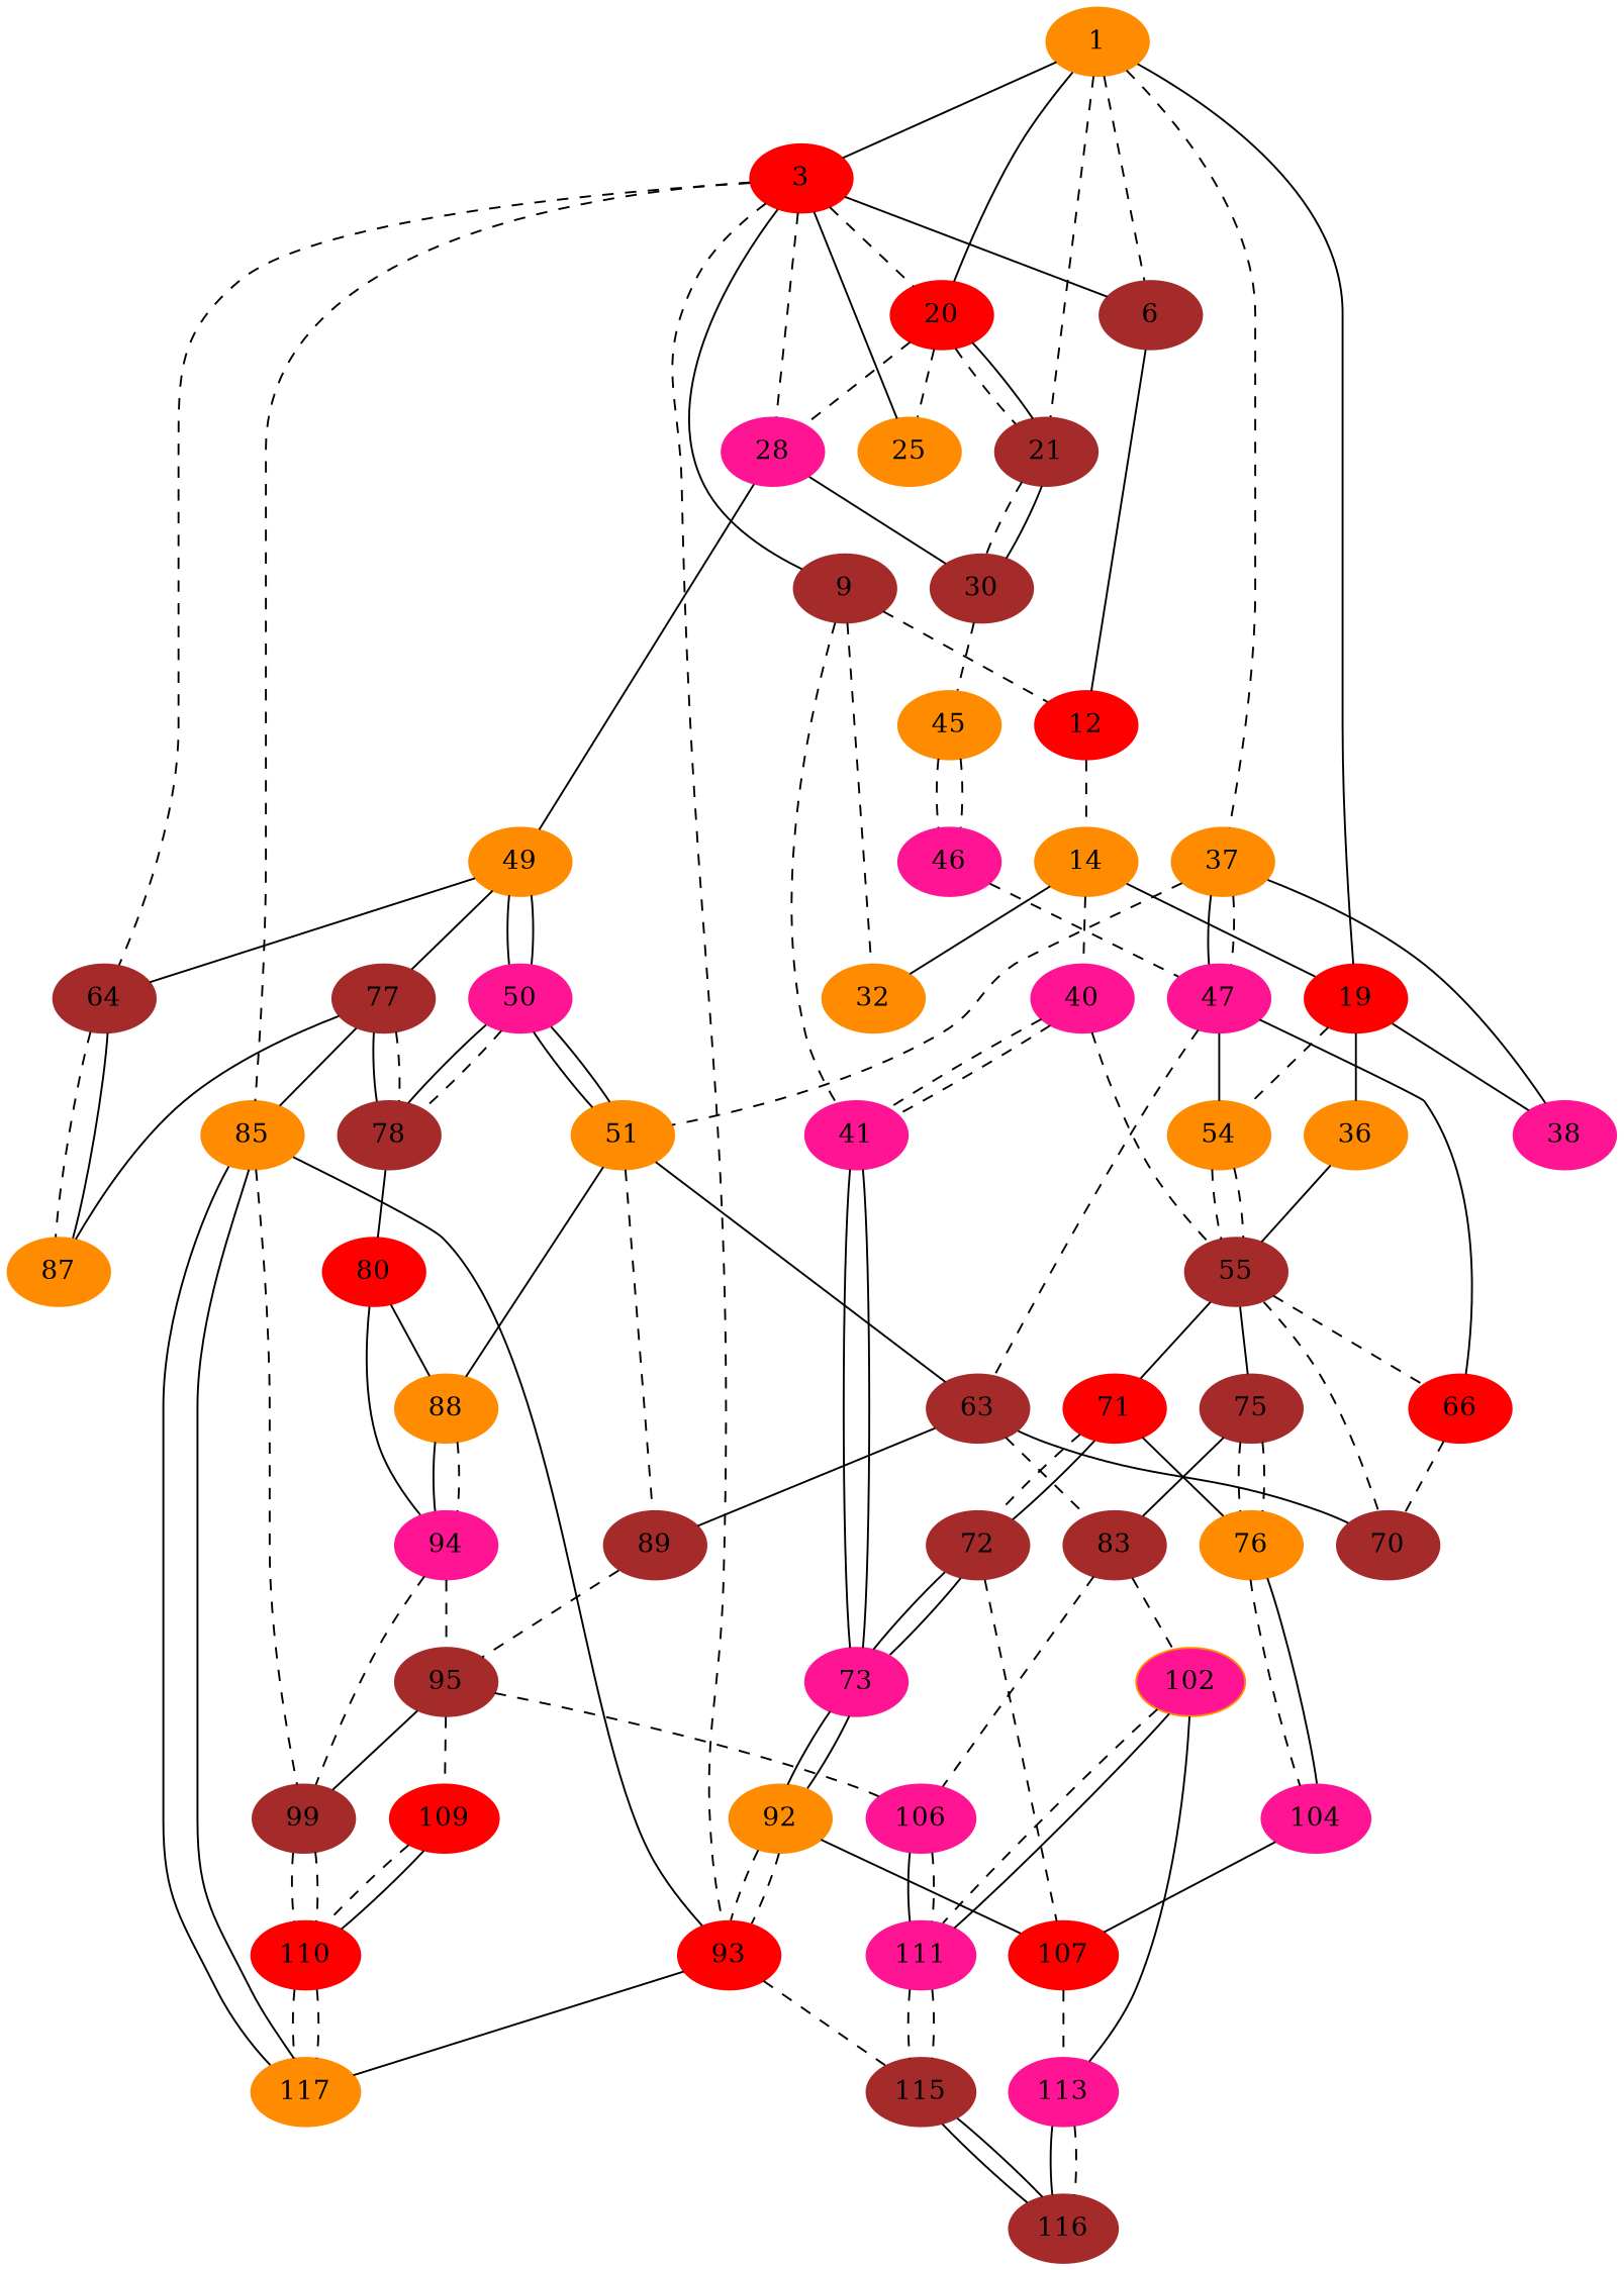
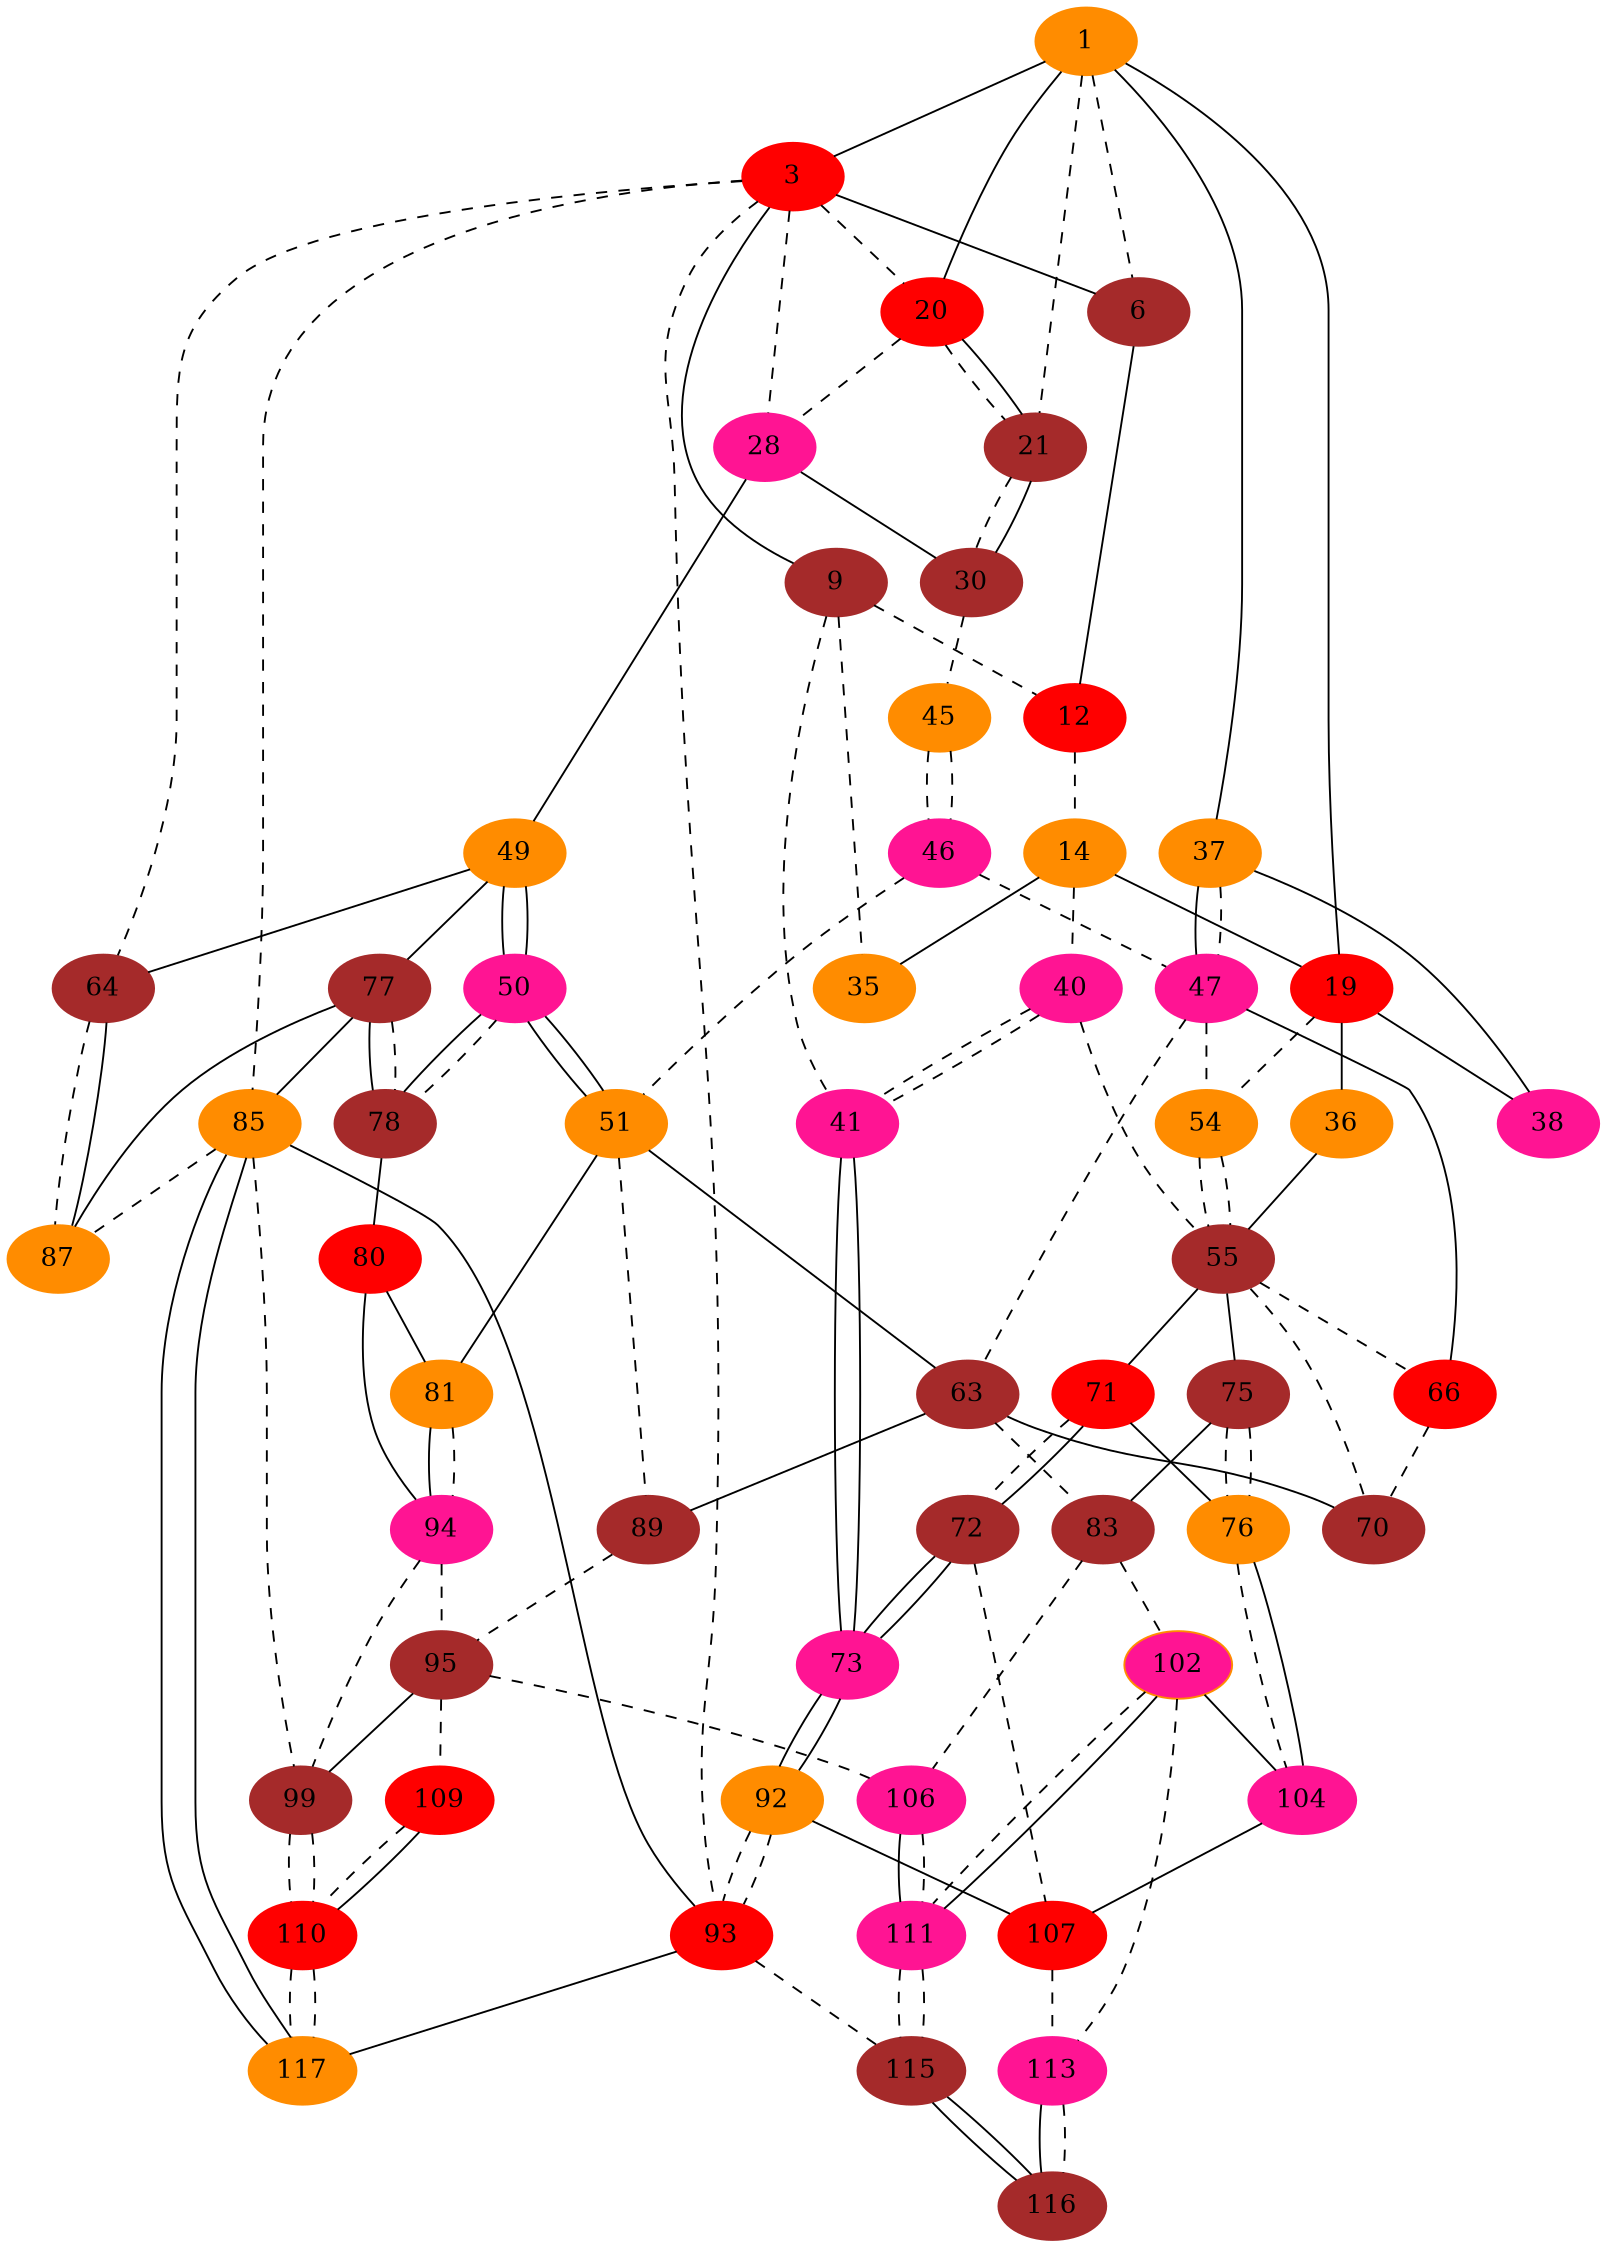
  graph {
    node [color=brown style=filled]
    edge [style=dashed]
    1 [color=darkorange super="+2+7"]
    3 [color=red super="+23+4"]
    6 [super="+8"]
    19 [color=red super="+35"]
    20 [color=red super="+24"]
    21
    37 [color=darkorange]
    9 [super="+10+34"]
-   25 [color=darkorange]
    28 [color=deeppink super="+29"]
    64
    85 [color=darkorange super="+86"]
    93 [color=red super="+118"]
    12 [color=red super="+13"]
    36 [color=darkorange super="+42"]
    38 [color=deeppink]
    54 [color=darkorange]
    30 [super="+44"]
    47 [color=deeppink super="+59"]
-   32 [color=darkorange super="+33"]
+   32 [color=darkorange super="+33" label=35]
    41 [color=deeppink]
    49 [color=darkorange super="+65"]
    87 [color=darkorange]
    99 [super="+100"]
    117 [color=darkorange]
    115
    14 [color=darkorange super="+15"]
    73 [color=deeppink]
    40 [color=deeppink super="+48"]
    55 [super="+57"]
    45 [color=darkorange super="+53"]
    50 [color=deeppink]
    77 [super="+88"]
    46 [color=deeppink super="+52"]
    66 [color=red]
    70
    71 [color=red]
    75
    63 [super="+68"]
    92 [color=darkorange]
    51 [color=darkorange super="+62"]
-   81 [color=darkorange label=88]
+   81 [color=darkorange]
    89
    83 [super="+84"]
    78 [super="+79"]
    80 [color=red]
    94 [color=deeppink super="+97"]
    95 [super="+108+96"]
    72
    76 [color=darkorange]
    102 [color=darkorange fillcolor=deeppink super="+103"]
    106 [color=deeppink]
    107 [color=red super="+112"]
    104 [color=deeppink]
    113 [color=deeppink super="+114"]
    111 [color=deeppink]
    110 [color=red]
    109 [color=red]
    116
    1 -- 3 [style=solid]
    1 -- 6
    1 -- 19 [style=solid]
    1 -- 20 [style=solid]
    1 -- 21
-   1 -- 37
+   1 -- 37 [style=solid]
    3 -- 6 [style=solid]
    3 -- 20
    3 -- 9 [style=solid]
-   3 -- 25 [style=solid weight=2]
    3 -- 28
    3 -- 64
    3 -- 85
    3 -- 93
    6 -- 12 [style=solid]
    19 -- 36 [style=solid]
    19 -- 38 [style=solid]
    19 -- 54
    20 -- 21
    20 -- 21 [style=solid]
-   20 -- 25
    20 -- 28
    21 -- 30
    21 -- 30 [style=solid]
    37 -- 38 [style=solid]
    37 -- 47 [style=solid]
    37 -- 47
    9 -- 12
    9 -- 32 [weight=3]
    9 -- 41
    28 -- 30 [style=solid]
    28 -- 49 [style=solid]
    64 -- 87
    64 -- 87 [style=solid]
    85 -- 93 [style=solid]
+   85 -- 87
    85 -- 99
    85 -- 117 [style=solid]
    85 -- 117 [style=solid]
    93 -- 117 [style=solid]
    93 -- 115
    12 -- 14 [weight=2]
    36 -- 55 [style=solid]
    54 -- 55
    54 -- 55
    30 -- 45 [weight=2]
-   47 -- 54 [style=solid]
+   47 -- 54
    47 -- 66 [style=solid]
    47 -- 63
    41 -- 73 [style=solid]
    41 -- 73 [style=solid]
    49 -- 64 [style=solid]
    49 -- 50 [style=solid]
    49 -- 50 [style=solid]
    49 -- 77 [style=solid]
    99 -- 110
    99 -- 110
    115 -- 116 [style=solid]
    115 -- 116 [style=solid]
    14 -- 19 [style=solid]
    14 -- 32 [style=solid]
    14 -- 40 [weight=2]
    73 -- 92 [style=solid]
    73 -- 92 [style=solid]
    40 -- 41
    40 -- 41
    40 -- 55
    55 -- 66
    55 -- 70
    55 -- 71 [style=solid]
    55 -- 75 [style=solid]
    45 -- 46 [weight=2]
    45 -- 46
    50 -- 51 [style=solid]
    50 -- 51 [style=solid]
    50 -- 78 [style=solid]
    50 -- 78
    77 -- 85 [style=solid]
    77 -- 87 [style=solid]
    77 -- 78 [style=solid weight=2]
    77 -- 78
    46 -- 47
-   37 -- 51
+   46 -- 51
    66 -- 70
    71 -- 72
    71 -- 72 [style=solid]
    71 -- 76 [style=solid]
    75 -- 83 [style=solid]
    75 -- 76
    75 -- 76
    63 -- 70 [style=solid]
    63 -- 89 [style=solid]
    63 -- 83 [weight=2]
    92 -- 93
    92 -- 93
    92 -- 107 [style=solid]
    51 -- 63 [style=solid]
    51 -- 81 [style=solid]
    51 -- 89
    81 -- 94 [style=solid]
    81 -- 94
    89 -- 95
    83 -- 102
    83 -- 106
    78 -- 80 [style=solid]
    80 -- 81 [style=solid]
    80 -- 94 [style=solid]
    94 -- 99
    94 -- 95
    95 -- 99 [style=solid]
    95 -- 106
    95 -- 109 [weight=2]
    72 -- 73 [style=solid]
    72 -- 73 [style=solid]
    72 -- 107
    76 -- 104
    76 -- 104 [style=solid]
-   102 -- 113 [style=solid]
+   102 -- 104 [style=solid]
+   102 -- 113
    102 -- 111
    102 -- 111 [style=solid]
    106 -- 111 [style=solid]
    106 -- 111
    107 -- 113
    104 -- 107 [style=solid]
    113 -- 116 [style=solid weight=2]
    113 -- 116
    111 -- 115
    111 -- 115
    110 -- 117
    110 -- 117
    109 -- 110
    109 -- 110 [style=solid]
  }
